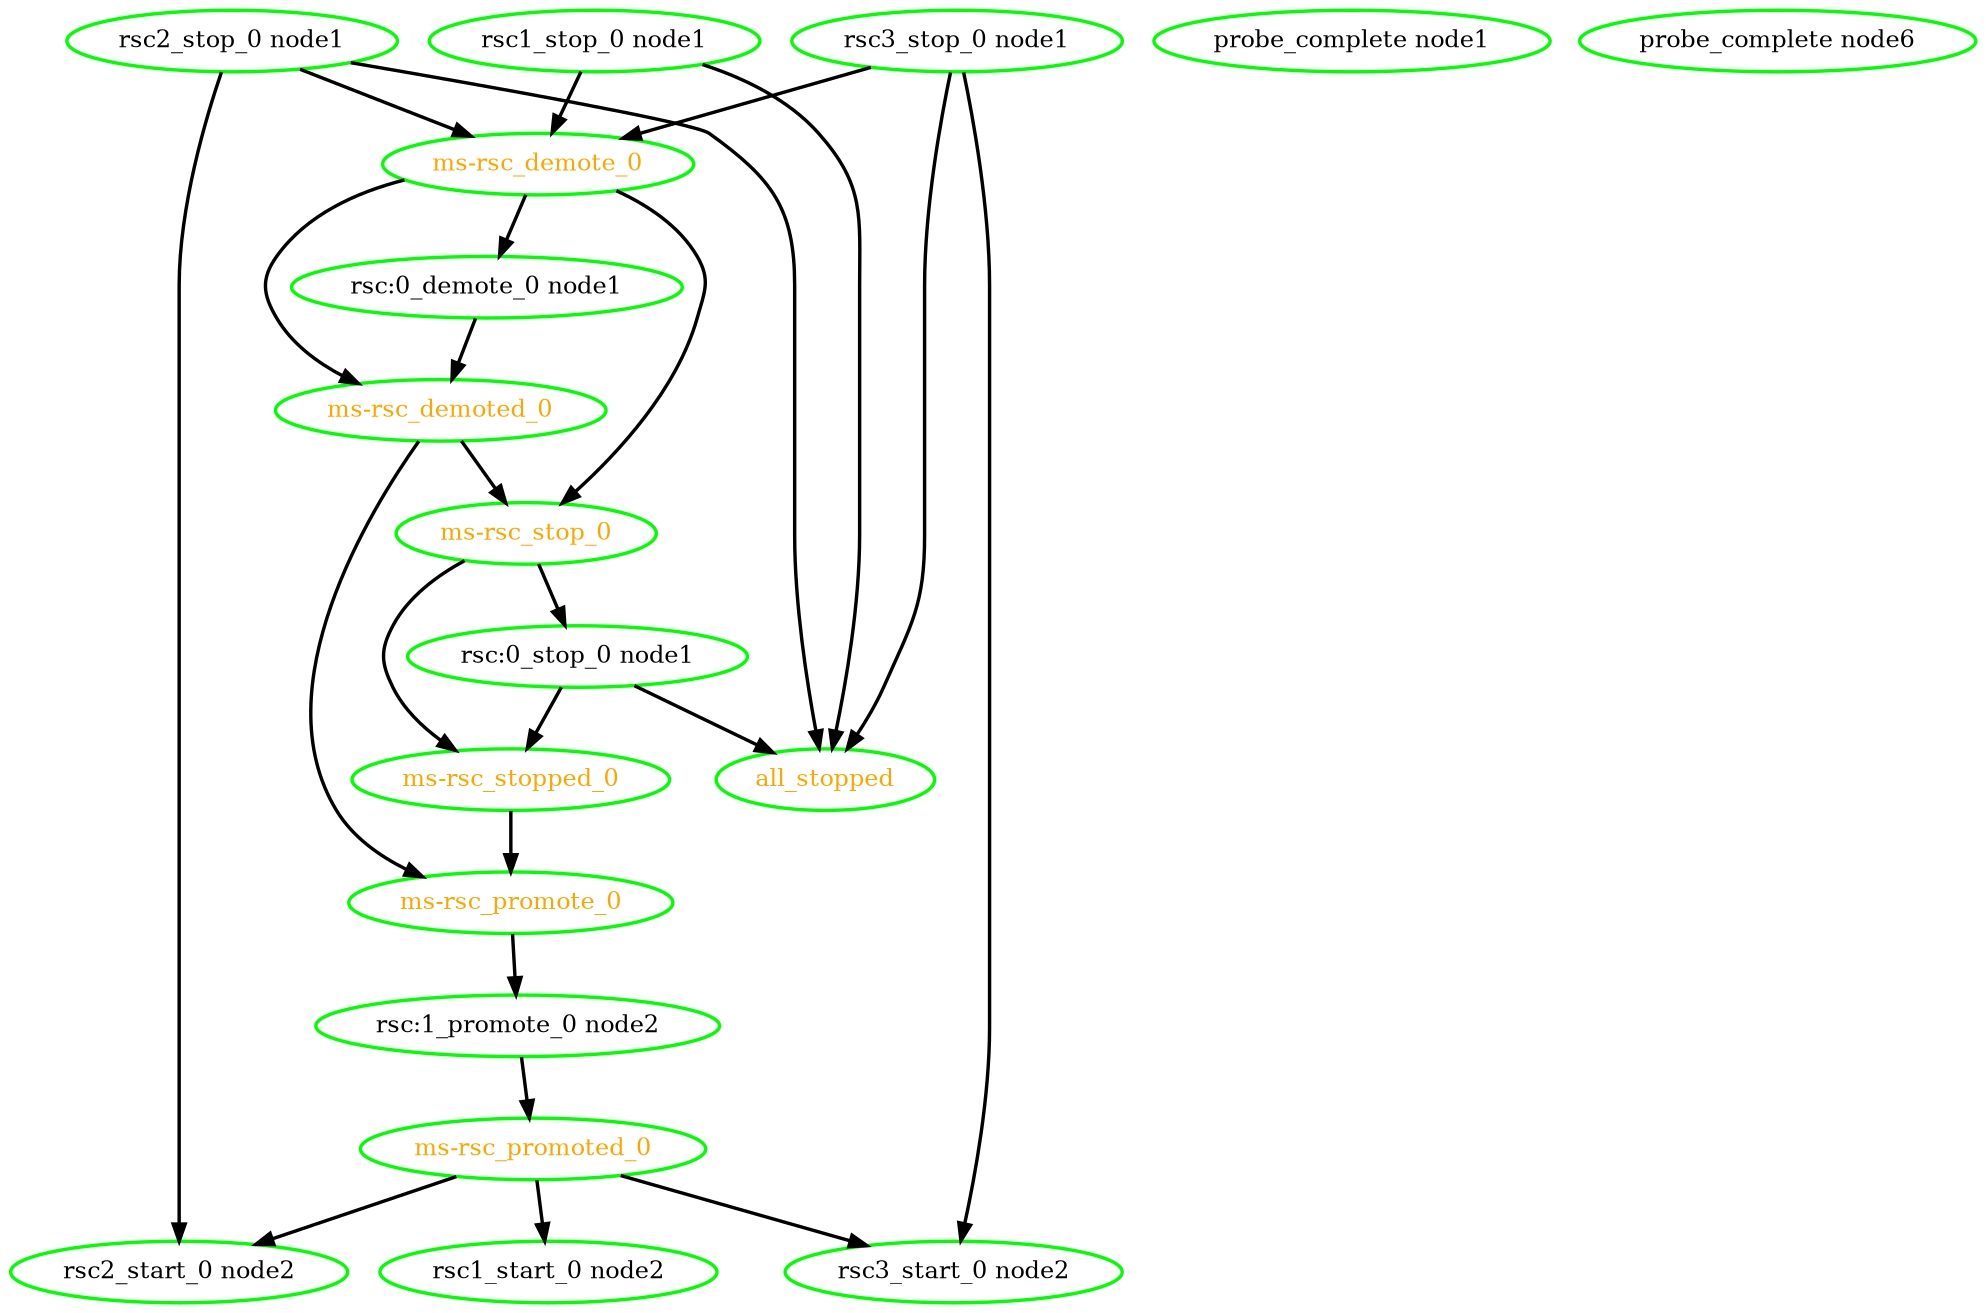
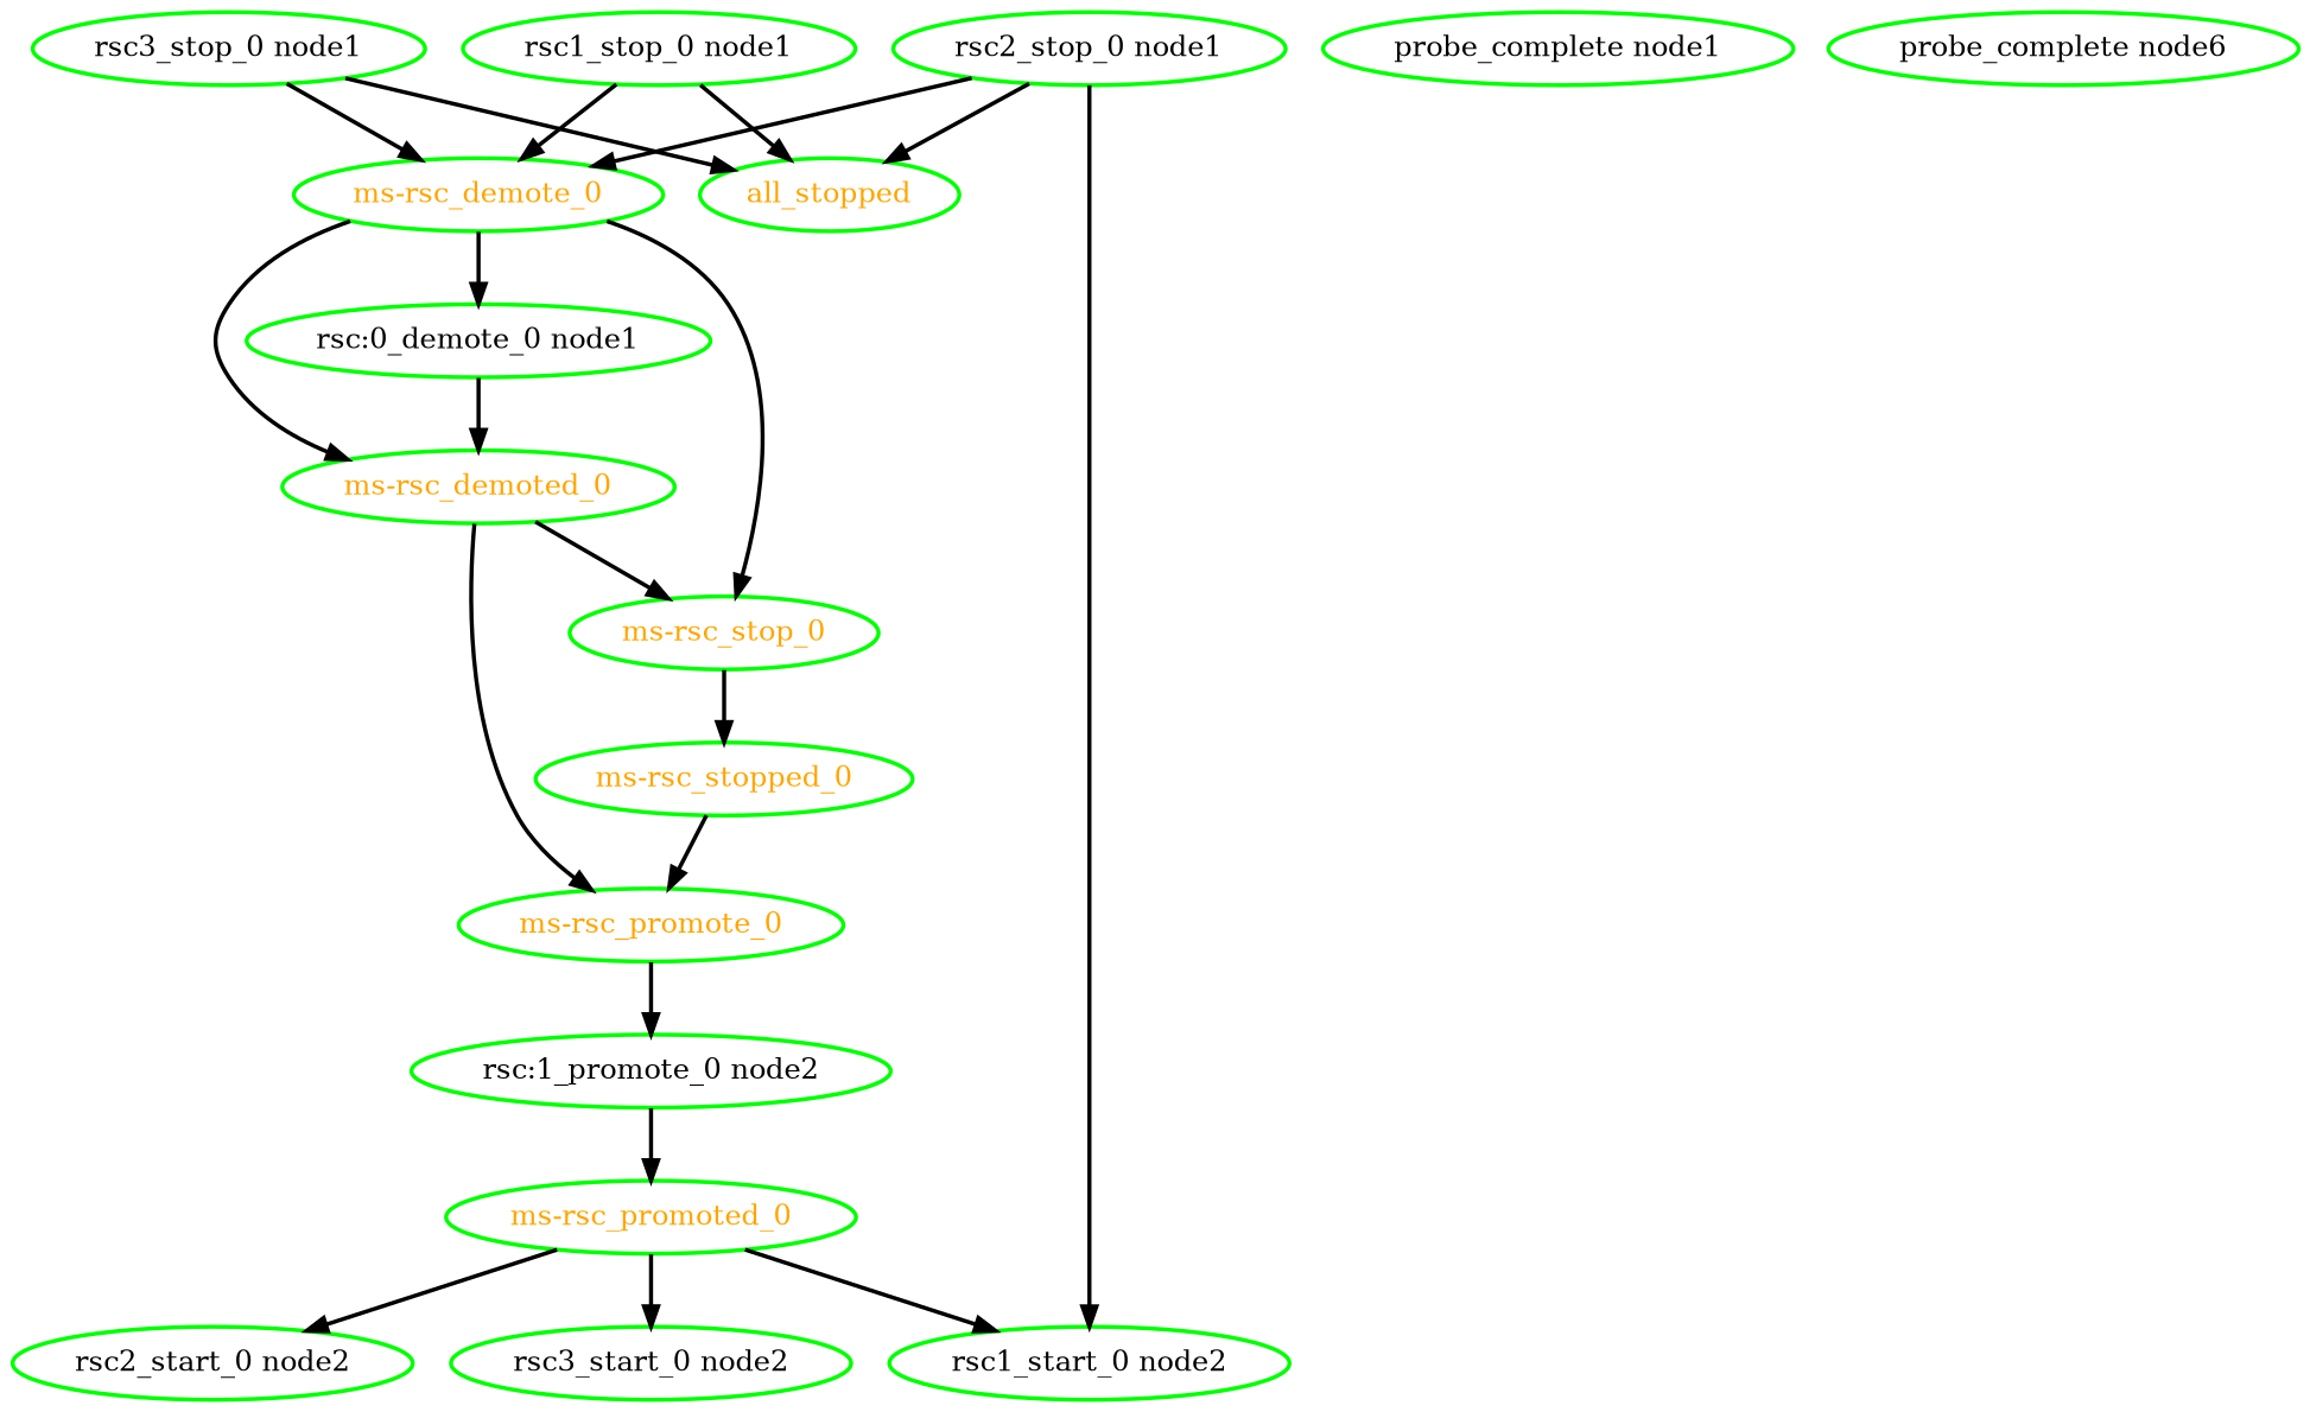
  digraph {
    node [color=green fontcolor=black style=bold]
    edge [style=bold]
    all_stopped [fontcolor=orange]
    "ms-rsc_demote_0" [fontcolor=orange]
    "ms-rsc_demoted_0" [fontcolor=orange]
    "ms-rsc_stop_0" [fontcolor=orange]
    "rsc:0_demote_0 node1"
    "ms-rsc_promote_0" [fontcolor=orange]
    "ms-rsc_stopped_0" [fontcolor=orange]
-   "rsc:0_stop_0 node1"
    "rsc:1_promote_0 node2"
    "ms-rsc_promoted_0" [fontcolor=orange]
    "rsc1_start_0 node2"
    "rsc2_start_0 node2"
    "rsc3_start_0 node2"
    "probe_complete node1"
    n15 [label="probe_complete node6"]
    "rsc1_stop_0 node1"
    "rsc2_stop_0 node1"
    "rsc3_stop_0 node1"
    "ms-rsc_demote_0" -> "ms-rsc_demoted_0"
    "ms-rsc_demote_0" -> "ms-rsc_stop_0"
    "ms-rsc_demote_0" -> "rsc:0_demote_0 node1"
    "ms-rsc_demoted_0" -> "ms-rsc_stop_0"
    "ms-rsc_demoted_0" -> "ms-rsc_promote_0"
    "ms-rsc_stop_0" -> "ms-rsc_stopped_0"
-   "ms-rsc_stop_0" -> "rsc:0_stop_0 node1"
    "rsc:0_demote_0 node1" -> "ms-rsc_demoted_0"
    "ms-rsc_promote_0" -> "rsc:1_promote_0 node2"
    "ms-rsc_stopped_0" -> "ms-rsc_promote_0"
-   "rsc:0_stop_0 node1" -> all_stopped
-   "rsc:0_stop_0 node1" -> "ms-rsc_stopped_0"
    "rsc:1_promote_0 node2" -> "ms-rsc_promoted_0"
    "ms-rsc_promoted_0" -> "rsc1_start_0 node2"
    "ms-rsc_promoted_0" -> "rsc2_start_0 node2"
    "ms-rsc_promoted_0" -> "rsc3_start_0 node2"
    "rsc1_stop_0 node1" -> all_stopped
    "rsc1_stop_0 node1" -> "ms-rsc_demote_0"
    "rsc2_stop_0 node1" -> all_stopped
    "rsc2_stop_0 node1" -> "ms-rsc_demote_0"
-   "rsc2_stop_0 node1" -> "rsc2_start_0 node2"
+   "rsc2_stop_0 node1" -> "rsc1_start_0 node2"
    "rsc3_stop_0 node1" -> all_stopped
    "rsc3_stop_0 node1" -> "ms-rsc_demote_0"
-   "rsc3_stop_0 node1" -> "rsc3_start_0 node2"
  }
